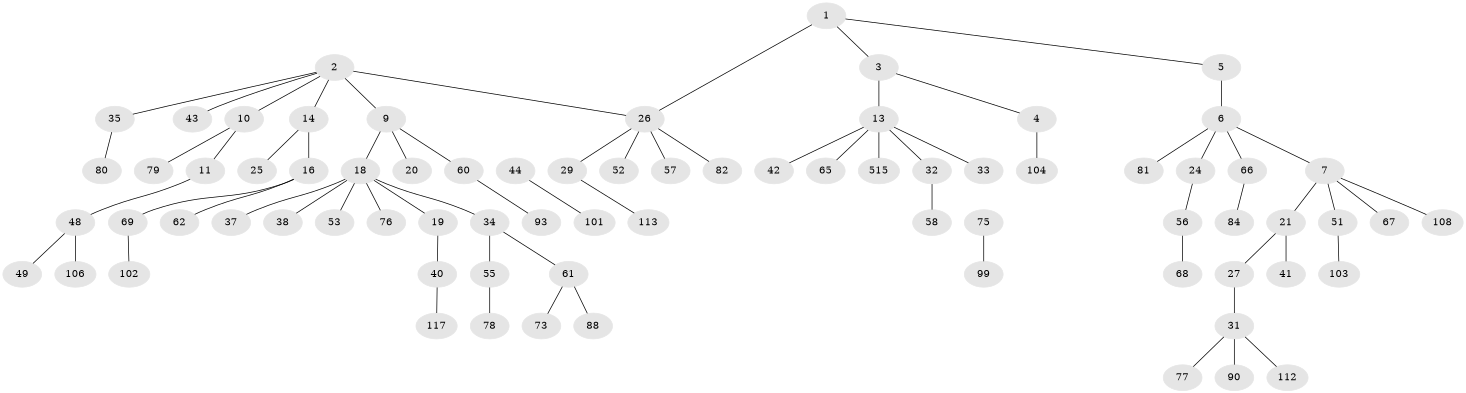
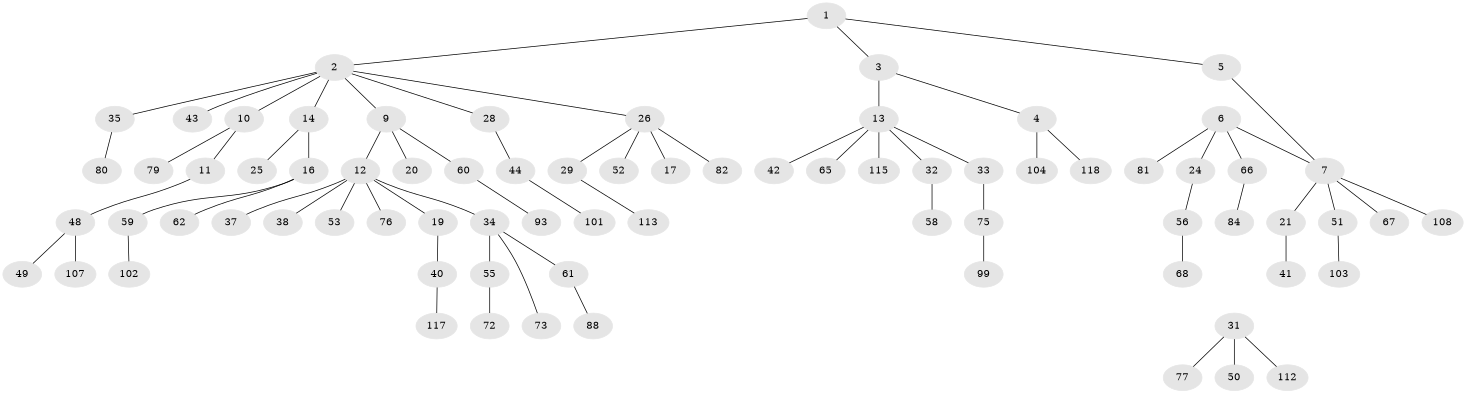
  graph {
    node [color=gray90 style=filled]
    1 [super="+85"]
    2 [super="+8"]
    3 [super="+22"]
    5 [super="+23"]
    9 [super="+92"]
    10 [super="+15"]
    14 [super="+97"]
    26 [super="+45"]
+   28 [super="+116"]
    35 [super="+39"]
    43 [super="+71"]
    4 [super="+12"]
    13 [super="+111"]
    6 [super="+94"]
-   18 [super="+30"]
+   18 [super="+30" label=12]
    20
    60 [super="+87"]
    11 [super="+59"]
    79
    16 [super="+100"]
    25 [super="+64"]
    29 [super="+98"]
    52
-   57
+   57 [label=17]
    82
    44 [super="+86"]
    80
    104
+   118
    32
    33 [super="+46"]
    42
    65 [super="+96"]
-   115 [label=515]
+   115
    7 [super="+17"]
    24
    66
    81 [super="+107"]
    21 [super="+36"]
    51
    67 [super="+95"]
    108
    56 [super="+63"]
    84 [super="+114"]
-   27 [super="+54"]
    41 [super="+110"]
    103
    19 [super="+91"]
    34 [super="+70"]
    37 [super="+47"]
    38
    53
    76
    93
    48 [super="+89"]
    49
-   106
+   106 [label=107]
    58 [super="+74"]
    75 [super="+105"]
    62 [super="+83"]
-   69
+   69 [label=59]
    102
    40
    55 [super="+72"]
    61
    73
    117
    31 [super="+50"]
    68
    113
    77
-   90
+   90 [label=50]
    112
    101
    99
-   78
+   78 [label=72]
    88
-   1 -- 26
+   1 -- 2
    1 -- 3
    1 -- 5
    2 -- 9
    2 -- 10
    2 -- 14
    2 -- 26
+   2 -- 28
    2 -- 35
    2 -- 43
    3 -- 4
    3 -- 13
-   5 -- 6
+   5 -- 7
    9 -- 18
    9 -- 20
    9 -- 60
    10 -- 11
    10 -- 79
    14 -- 16
    14 -- 25
    26 -- 29
    26 -- 52
    26 -- 57
    26 -- 82
+   28 -- 44
    35 -- 80
    4 -- 104
+   4 -- 118
    13 -- 32
    13 -- 33
    13 -- 42
    13 -- 65
    13 -- 115
    6 -- 7
    6 -- 24
    6 -- 66
    6 -- 81
    18 -- 19
    18 -- 34
    18 -- 37
    18 -- 38
    18 -- 53
    18 -- 76
    60 -- 93
    11 -- 48
    16 -- 62
    16 -- 69
    29 -- 113
    44 -- 101
    32 -- 58
+   33 -- 75
    7 -- 21
    7 -- 51
    7 -- 67
    7 -- 108
    24 -- 56
    66 -- 84
-   21 -- 27
    21 -- 41
    51 -- 103
    56 -- 68
-   27 -- 31
    19 -- 40
    34 -- 55
    34 -- 61
-   61 -- 73
+   34 -- 73
    48 -- 49
    48 -- 106
    75 -- 99
    69 -- 102
    40 -- 117
    55 -- 78
    61 -- 88
    31 -- 77
    31 -- 90
    31 -- 112
  }
